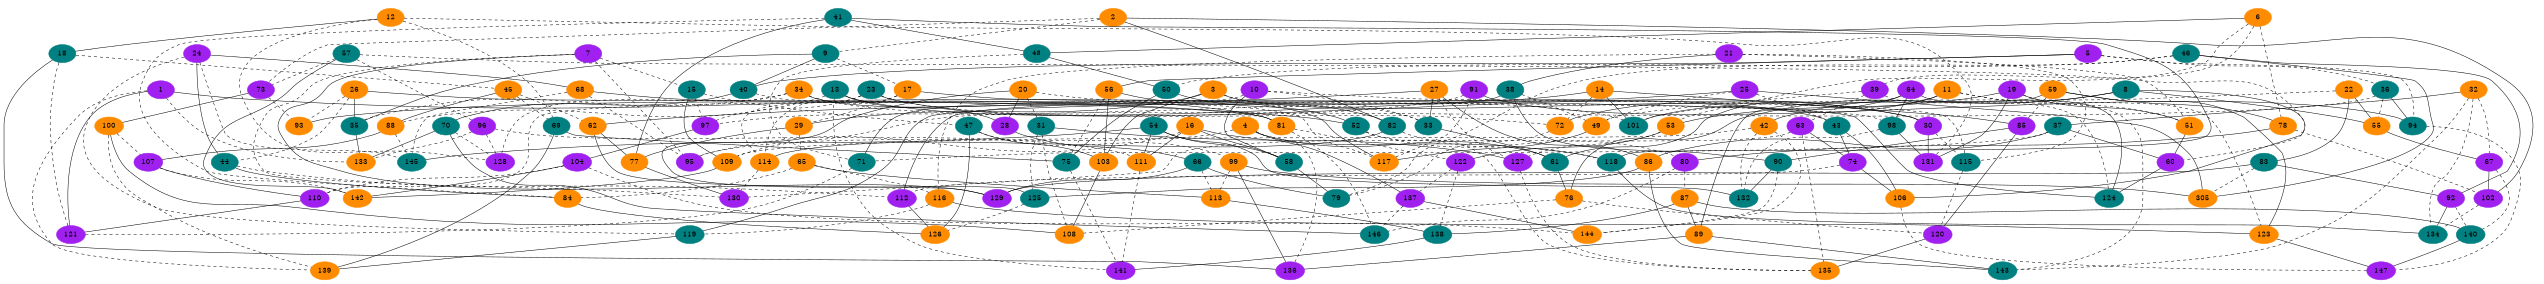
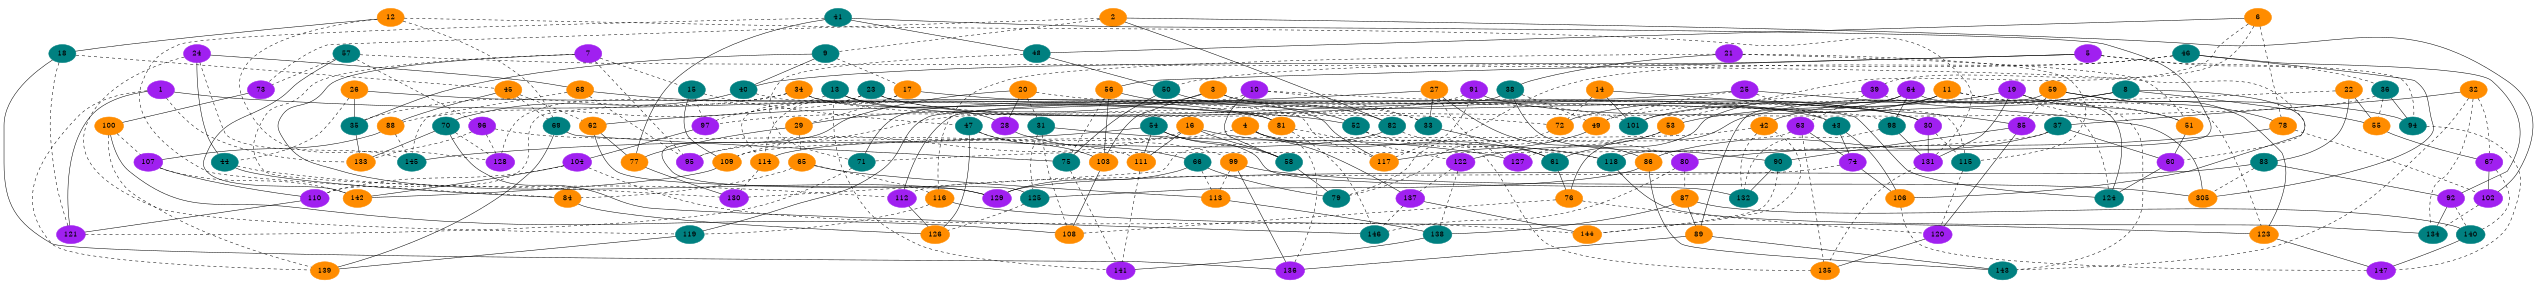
  graph {
    node [color=darkorange style=filled]
    edge [style=solid]
    1 [color=purple]
    52 [color=teal]
    121 [color=purple]
    133
    139
    80 [color=purple]
    135
    9 [color=teal]
    2
    73 [color=purple]
    82 [color=teal]
    102 [color=purple]
    40 [color=teal]
    17
    35 [color=teal]
-   93
    100
    118 [color=teal]
    114
    134 [color=teal]
    3
    29
    30 [color=purple]
    33 [color=teal]
    103
    65
    77
    115 [color=teal]
    131 [color=purple]
    61 [color=teal]
    108
    4
    95 [color=purple]
    136 [color=purple]
    137 [color=purple]
    76
    144
    146 [color=teal]
    5 [color=purple]
    36 [color=teal]
    56
    94 [color=teal]
    55
    109
    117
    70 [color=teal]
    75 [color=teal]
    147 [color=purple]
    39 [color=purple]
    6
    48 [color=teal]
    53
    78
    124 [color=teal]
    49
    63 [color=purple]
    71 [color=teal]
    50 [color=teal]
    127 [color=purple]
    122 [color=purple]
    7 [color=purple]
    15 [color=teal]
    129 [color=purple]
    130 [color=purple]
    47 [color=teal]
    97 [color=purple]
    8 [color=teal]
    42
    106
    132 [color=teal]
    67 [color=purple]
    120 [color=purple]
    10 [color=purple]
    58 [color=teal]
    110 [color=purple]
    79 [color=teal]
    11
    51
    72
    143 [color=teal]
    60 [color=purple]
    18 [color=teal]
    12
    69 [color=teal]
    128 [color=purple]
    45
    13 [color=teal]
    28 [color=purple]
    43 [color=teal]
    88
    141 [color=purple]
    66 [color=teal]
    74 [color=purple]
    145 [color=teal]
    107 [color=purple]
    14
    85 [color=purple]
    101 [color=teal]
    90 [color=teal]
    99
    126
    104 [color=purple]
    142
    16
    111
    62
    19 [color=purple]
    123
    20
    31 [color=teal]
    98 [color=teal]
    125 [color=teal]
    21 [color=purple]
    38 [color=teal]
    116
    119 [color=teal]
    22
    83 [color=teal]
    n119 [label=305]
    92 [color=purple]
    23 [color=teal]
    24 [color=purple]
    44 [color=teal]
    68
    84
    112 [color=purple]
    81
    25 [color=purple]
    26
    27
    86
    113
    32
    37 [color=teal]
    140 [color=teal]
    34
    41 [color=teal]
    46 [color=teal]
    87
    138 [color=teal]
    54 [color=teal]
    57 [color=teal]
    96 [color=purple]
    59
    64 [color=purple]
    89
    91 [color=purple]
    1 -- 52
    1 -- 121
    1 -- 133 [style=dashed]
    1 -- 139 [style=dashed]
    52 -- 80 [style=dashed]
    52 -- 135 [style=dashed]
    80 -- 146 [style=dashed]
    80 -- 87 [style=dashed]
    9 -- 40
    9 -- 17 [style=dashed]
    9 -- 35
    2 -- 9 [style=dashed]
    2 -- 73 [style=dashed]
    2 -- 82
    2 -- 102
-   73 -- 93 [style=dashed]
    73 -- 100
    82 -- 118 [style=dashed]
    82 -- 114
    102 -- 134 [style=dashed]
    40 -- 117 [style=dashed]
    40 -- 70
    17 -- 114 [style=dashed]
    17 -- 29 [style=dashed]
    17 -- 124
    35 -- 133
    100 -- 139 [style=dashed]
    100 -- 108
    100 -- 107 [style=dashed]
    118 -- 134
    114 -- 130 [style=dashed]
    3 -- 29
    3 -- 30
    3 -- 33 [style=dashed]
    3 -- 103
    29 -- 65 [style=dashed]
    29 -- 77
    30 -- 115 [style=dashed]
    30 -- 131
    33 -- 61
    103 -- 108
    65 -- 116 [style=dashed]
    65 -- 84 [style=dashed]
    65 -- 113
    77 -- 130
    115 -- 120 [style=dashed]
    61 -- 76
    4 -- 61
    4 -- 95 [style=dashed]
    4 -- 136 [style=dashed]
    4 -- 137
    137 -- 144
    137 -- 146 [style=dashed]
    76 -- 108 [style=dashed]
    76 -- 120 [style=dashed]
    5 -- 40
    5 -- 36 [style=dashed]
    5 -- 56
    5 -- 94 [style=dashed]
    36 -- 94
    36 -- 55 [style=dashed]
    36 -- 109 [style=dashed]
    56 -- 82
    56 -- 103
    56 -- 75 [style=dashed]
    94 -- 147 [style=dashed]
    55 -- 67
    109 -- 142
    70 -- 133
    70 -- 146
    70 -- 128 [style=dashed]
    75 -- 141 [style=dashed]
    39 -- 124 [style=dashed]
    39 -- 49 [style=dashed]
    39 -- 63 [style=dashed]
    6 -- 39 [style=dashed]
    6 -- 48
    6 -- 53 [style=dashed]
    6 -- 78 [style=dashed]
    48 -- 71 [style=dashed]
    48 -- 50
    53 -- 127 [style=dashed]
    53 -- 122
    78 -- 80
    78 -- 102 [style=dashed]
    49 -- 117
    63 -- 135 [style=dashed]
    63 -- 130 [style=dashed]
    63 -- 74
    71 -- 121 [style=dashed]
    50 -- 52
    50 -- 75
-   127 -- 135 [style=dashed]
+   131 -- 135 [style=dashed]
    122 -- 137 [style=dashed]
    122 -- 138 [style=dashed]
    7 -- 95 [style=dashed]
    7 -- 15 [style=dashed]
    7 -- 129
    7 -- 130 [style=dashed]
    15 -- 109
    15 -- 47 [style=dashed]
    15 -- 97 [style=dashed]
    47 -- 103
    47 -- 99 [style=dashed]
    47 -- 126
    97 -- 104
    8 -- 76
    8 -- 55
    8 -- 42
    8 -- 106
    42 -- 144 [style=dashed]
    42 -- 109 [style=dashed]
    42 -- 132 [style=dashed]
    106 -- 147 [style=dashed]
    67 -- 102
    67 -- 140 [style=dashed]
    120 -- 135
    10 -- 33 [style=dashed]
    10 -- 115 [style=dashed]
    10 -- 58
    10 -- 110 [style=dashed]
    58 -- 79
    110 -- 121
    11 -- 61
    11 -- 51 [style=dashed]
    11 -- 72
    11 -- 143 [style=dashed]
    51 -- 60
    72 -- 79 [style=dashed]
    60 -- 124
    18 -- 121 [style=dashed]
    18 -- 136
    18 -- 45 [style=dashed]
    12 -- 131 [style=dashed]
    12 -- 18
    12 -- 69 [style=dashed]
    12 -- 128 [style=dashed]
    69 -- 139
    69 -- 75
    45 -- 69 [style=dashed]
    45 -- 88
    45 -- 62 [style=dashed]
    13 -- 28
    13 -- 43
    13 -- 88 [style=dashed]
    13 -- 141 [style=dashed]
    28 -- 66
    43 -- 106
    43 -- 74
    88 -- 145 [style=dashed]
    88 -- 107
    66 -- 129
    66 -- 79
    66 -- 113 [style=dashed]
    74 -- 106
    74 -- 112 [style=dashed]
    107 -- 110
    107 -- 142 [style=dashed]
-   14 -- 93
    14 -- 72 [style=dashed]
    14 -- 85
    14 -- 101
    85 -- 120
    85 -- 90
    90 -- 144 [style=dashed]
    90 -- 132
    99 -- 136
    99 -- n119
    99 -- 113 [style=dashed]
    104 -- 144 [style=dashed]
    104 -- 110 [style=dashed]
    104 -- 142
    16 -- 118
    16 -- 95 [style=dashed]
    16 -- 58
    16 -- 111
    111 -- 141 [style=dashed]
    62 -- 77
    62 -- 129
    19 -- 131
    19 -- 53
    19 -- 51
    19 -- 123 [style=dashed]
    123 -- 147
    20 -- 28
    20 -- 31 [style=dashed]
    20 -- 98 [style=dashed]
    20 -- 125
    31 -- 108 [style=dashed]
    31 -- 127
    31 -- 125 [style=dashed]
    98 -- 131
    98 -- 132 [style=dashed]
    125 -- 126 [style=dashed]
    21 -- 115 [style=dashed]
    21 -- 51 [style=dashed]
    21 -- 38
    21 -- 116 [style=dashed]
    38 -- 49 [style=dashed]
    38 -- 71
    38 -- 90
    116 -- 123
    116 -- 119 [style=dashed]
    119 -- 139
    22 -- 55
    22 -- 101 [style=dashed]
    22 -- 83
    83 -- 129
    83 -- n119 [style=dashed]
    83 -- 92
    92 -- 134
    92 -- 140 [style=dashed]
    23 -- 114 [style=dashed]
    23 -- 30
    23 -- 97 [style=dashed]
    23 -- 72 [style=dashed]
    24 -- 145 [style=dashed]
    24 -- 119 [style=dashed]
    24 -- 44
    24 -- 68
    44 -- 84
    44 -- 112 [style=dashed]
    68 -- 95 [style=dashed]
    68 -- 145 [style=dashed]
    68 -- 81
    84 -- 126
    112 -- 126
    81 -- 146 [style=dashed]
    81 -- 122 [style=dashed]
    25 -- 49 [style=dashed]
    25 -- 43 [style=dashed]
    25 -- 119
    25 -- n119
    26 -- 35
-   26 -- 93 [style=dashed]
    26 -- 44 [style=dashed]
    26 -- 81
    27 -- 33
    27 -- 127 [style=dashed]
    27 -- 62
    27 -- 86
    86 -- 143
    86 -- 125
    113 -- 138
    32 -- 134 [style=dashed]
    32 -- 67 [style=dashed]
    32 -- 143 [style=dashed]
    32 -- 37
    37 -- 71 [style=dashed]
    37 -- 60
    37 -- 86
    140 -- 147
    34 -- 35 [style=dashed]
    34 -- 117
    34 -- 128 [style=dashed]
    34 -- 101 [style=dashed]
    41 -- 118
    41 -- 77
    41 -- 48
    41 -- 84 [style=dashed]
    46 -- 50 [style=dashed]
    46 -- 79 [style=dashed]
    46 -- n119
    46 -- 92
    87 -- 140
    87 -- 138
    87 -- 89
    138 -- 141
    54 -- 132
    54 -- 58
    54 -- 145
    54 -- 111
    57 -- 73 [style=dashed]
    57 -- 60 [style=dashed]
    57 -- 142
    57 -- 96 [style=dashed]
    96 -- 133 [style=dashed]
    96 -- 128 [style=dashed]
    96 -- 111 [style=dashed]
    59 -- 78
    59 -- 85 [style=dashed]
    59 -- 123
    59 -- 112
    64 -- 124
    64 -- 101
    64 -- 98
    64 -- 89
    89 -- 136
    89 -- 143
    91 -- 94
    91 -- 117 [style=dashed]
    91 -- 97 [style=dashed]
  }
